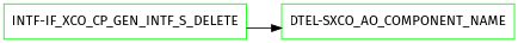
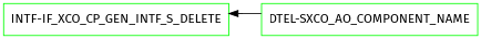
  digraph {
    rankdir=LR
    fontname="Fira Sans"
    node [color=green shape=box fontname="Fira Sans"]
    "INTF-IF_XCO_CP_GEN_INTF_S_DELETE"
    "DTEL-SXCO_AO_COMPONENT_NAME"
-   "INTF-IF_XCO_CP_GEN_INTF_S_DELETE" -> "DTEL-SXCO_AO_COMPONENT_NAME" [fontname="Fira Sans"]
+   "DTEL-SXCO_AO_COMPONENT_NAME" -> "INTF-IF_XCO_CP_GEN_INTF_S_DELETE" [fontname="Fira Sans"]
  }
